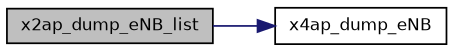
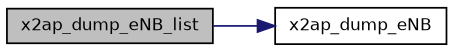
  digraph {
    rankdir=LR
    node [color=black fontname=Helvetica fontsize=10 shape=record style=filled]
    n1 [fillcolor=grey75 fontcolor=black height=0.2 label=x2ap_dump_eNB_list width=0.4]
-   n2 [fillcolor=white height=0.2 label=x4ap_dump_eNB width=0.4]
+   n2 [fillcolor=white height=0.2 label=x2ap_dump_eNB width=0.4]
    n1 -> n2 [color=midnightblue fontname=Helvetica fontsize=10 labelfontname=Helvetica labelfontsize=10 style=solid]
  }
